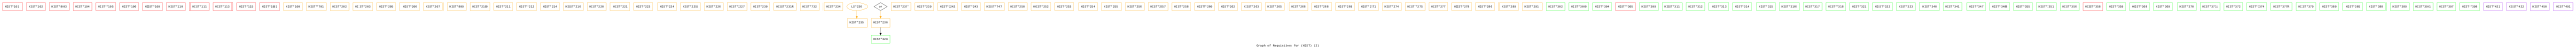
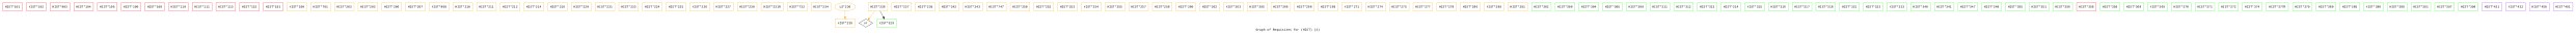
  strict digraph {
    fontname="Liberation Mono"
    label="Graph of Requisites for (HIST) (2)"
    node [color=orange fontname="Liberation Mono" shape=box]
    edge [color=orange fontname="Liberation Mono"]
    "HIST*101" [color=red height=0.5 width=1.1944]
    "HIST*102" [color=red height=0.5 width=1.1944]
    n3 [color=red height=0.5 label="HIST*803" width=1.1944]
    n4 [color=red height=0.5 label="HIST*194" width=1.1944]
    "HIST*105" [color=red height=0.5 width=1.1944]
    "HIST*106" [color=red height=0.5 width=1.1944]
    "HIST*109" [color=red height=0.5 width=1.1944]
    "HIST*110" [color=red height=0.5 width=1.1944]
    "HIST*111" [color=red height=0.5 width=1.1944]
    "HIST*113" [color=red height=0.5 width=1.1944]
    "HIST*115" [color=red height=0.5 width=1.1944]
    "HIST*191" [color=red height=0.5 width=1.1944]
    n13 [height=0.5 label="HIST*100" width=1.1944]
    n14 [height=0.5 label="HIST*701" width=1.1944]
    "HIST*202" [height=0.5 width=1.1944]
    "HIST*203" [height=0.5 width=1.1944]
-   "HIST*205" [height=0.5 width=1.1944]
    "HIST*206" [height=0.5 width=1.1944]
    "HIST*207" [height=0.5 width=1.1944]
    n20 [height=0.5 label="HIST*809" width=1.1944]
    "HIST*210" [height=0.5 width=1.1944]
    "HIST*211" [height=0.5 width=1.1944]
    "HIST*212" [height=0.5 width=1.1944]
    "HIST*214" [height=0.5 width=1.1944]
    "HIST*216" [height=0.5 width=1.1944]
    "HIST*220" [height=0.5 width=1.1944]
    "HIST*221" [height=0.5 width=1.1944]
    "HIST*223" [height=0.5 width=1.1944]
    "HIST*224" [height=0.5 width=1.1944]
    "HIST*225" [height=0.5 width=1.1944]
    "HIST*226" [height=0.5 width=1.1944]
    "HIST*227" [height=0.5 width=1.1944]
    "HIST*230" [height=0.5 width=1.1944]
    "HIST*231R" [height=0.5 width=1.3472]
    n35 [height=0.5 label="HIST*732" width=1.1944]
    "HIST*234" [height=0.5 width=1.1944]
    "HIST*235" [height=0.5 width=1.1944]
    "HIST*236" [height=0.5 width=1.1944]
    n39 [height=0.5 label=or shape=diamond width=0.81703 color=""]
    "HIST*329" [color=green height=0.5 width=1.1944]
    "HIST*237" [height=0.5 width=1.1944]
    "HIST*239" [height=0.5 width=1.1944]
    "HIST*242" [height=0.5 width=1.1944]
    "HIST*243" [height=0.5 width=1.1944]
    n45 [height=0.5 label="HIST*747" width=1.1944]
    "HIST*250" [height=0.5 width=1.1944]
    "HIST*252" [height=0.5 width=1.1944]
    "HIST*253" [height=0.5 width=1.1944]
    "HIST*254" [height=0.5 width=1.1944]
    "HIST*255" [height=0.5 width=1.1944]
-   "HIST*256" [height=0.5 width=1.1944]
    "HIST*257" [height=0.5 width=1.1944]
    "HIST*258" [height=0.5 width=1.1944]
    "HIST*260" [height=0.5 width=1.1944]
    "HIST*262" [height=0.5 width=1.1944]
    "HIST*263" [height=0.5 width=1.1944]
    "HIST*265" [height=0.5 width=1.1944]
    "HIST*266" [height=0.5 width=1.1944]
    "HIST*268" [height=0.5 width=1.1944]
    "HIST*269" [height=0.5 width=1.1944]
    "HIST*271" [height=0.5 width=1.1944]
    "HIST*274" [height=0.5 width=1.1944]
    "HIST*275" [height=0.5 width=1.1944]
    "HIST*277" [height=0.5 width=1.1944]
    "HIST*278" [height=0.5 width=1.1944]
    n66 [height=0.5 label="HIST*286" width=1.1944]
    "HIST*289" [height=0.5 width=1.1944]
    "HIST*291" [height=0.5 width=1.1944]
    "HIST*302" [color=green height=0.5 width=1.1944]
    n70 [color=green height=0.5 label="HIST*300" width=1.1944]
    "HIST*304" [color=green height=0.5 width=1.1944]
-   "HIST*305" [color=red height=0.5 width=1.1944]
+   "HIST*305" [color=green height=0.5 width=1.1944]
    "HIST*309" [color=green height=0.5 width=1.1944]
    "HIST*311" [color=green height=0.5 width=1.1944]
    "HIST*312" [color=green height=0.5 width=1.1944]
    "HIST*313" [color=green height=0.5 width=1.1944]
    "HIST*314" [color=green height=0.5 width=1.1944]
    "HIST*315" [color=green height=0.5 width=1.1944]
    "HIST*316" [color=green height=0.5 width=1.1944]
    "HIST*317" [color=green height=0.5 width=1.1944]
    "HIST*318" [color=green height=0.5 width=1.1944]
    "HIST*321" [color=green height=0.5 width=1.1944]
    "HIST*322" [color=green height=0.5 width=1.1944]
    "HIST*323" [color=green height=0.5 width=1.1944]
    "LS*236" [height=0.5 width=1.2457 shape=""]
    "HIST*340" [color=green height=0.5 width=1.1944]
    "HIST*341" [color=green height=0.5 width=1.1944]
    "HIST*347" [color=green height=0.5 width=1.1944]
    "HIST*348" [color=green height=0.5 width=1.1944]
    n90 [color=green height=0.5 label="HIST*355" width=1.1944]
    "HIST*351" [color=green height=0.5 width=1.1944]
    "HIST*356" [color=green height=0.5 width=1.1944]
    "HIST*358" [color=red height=0.5 width=1.1944]
    "HIST*359" [color=green height=0.5 width=1.1944]
    "HIST*368" [color=green height=0.5 width=1.1944]
    "HIST*369" [color=green height=0.5 width=1.1944]
    "HIST*370" [color=green height=0.5 width=1.1944]
    "HIST*371" [color=green height=0.5 width=1.1944]
    "HIST*372" [color=green height=0.5 width=1.1944]
    "HIST*374" [color=green height=0.5 width=1.1944]
    "HIST*377R" [color=green height=0.5 width=1.3472]
    "HIST*379" [color=green height=0.5 width=1.1944]
    "HIST*380" [color=green height=0.5 width=1.1944]
    "HIST*385" [color=green height=0.5 width=1.1944]
    "HIST*388" [color=green height=0.5 width=1.1944]
    "HIST*389" [color=green height=0.5 width=1.1944]
    "HIST*391" [color=green height=0.5 width=1.1944]
    "HIST*397" [color=green height=0.5 width=1.1944]
    "HIST*398" [color=green height=0.5 width=1.1944]
    "HIST*421" [color=purple height=0.5 width=1.1944]
    "HIST*422" [color=purple height=0.5 width=1.1944]
    "HIST*450" [color=purple height=0.5 width=1.1944]
    "HIST*491" [color=purple height=0.5 width=1.1944]
-   n39 -> "HIST*236"
+   "HIST*236" -> n39
    "HIST*236" -> "HIST*329" [color=""]
    "LS*236" -> "HIST*235"
  }
